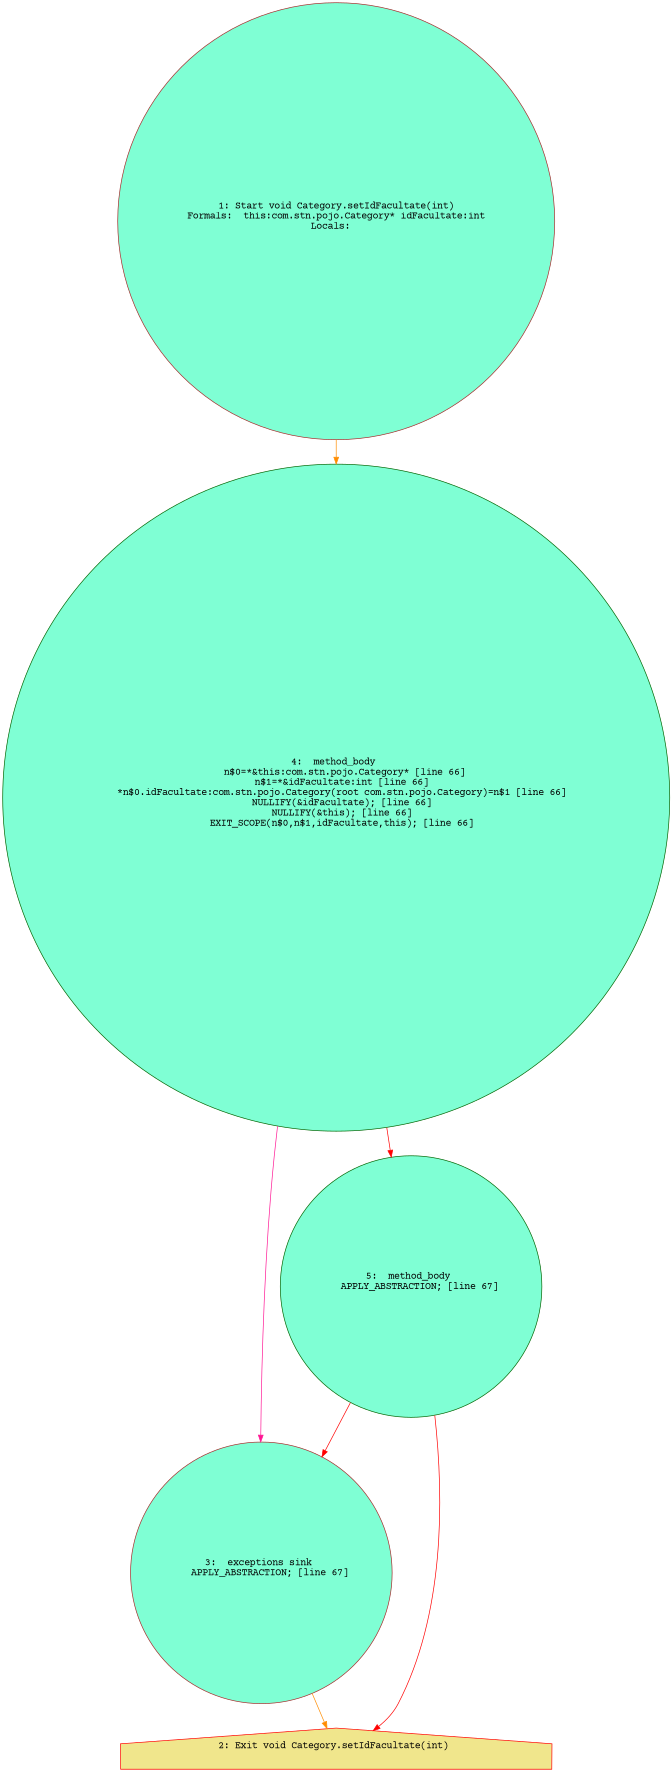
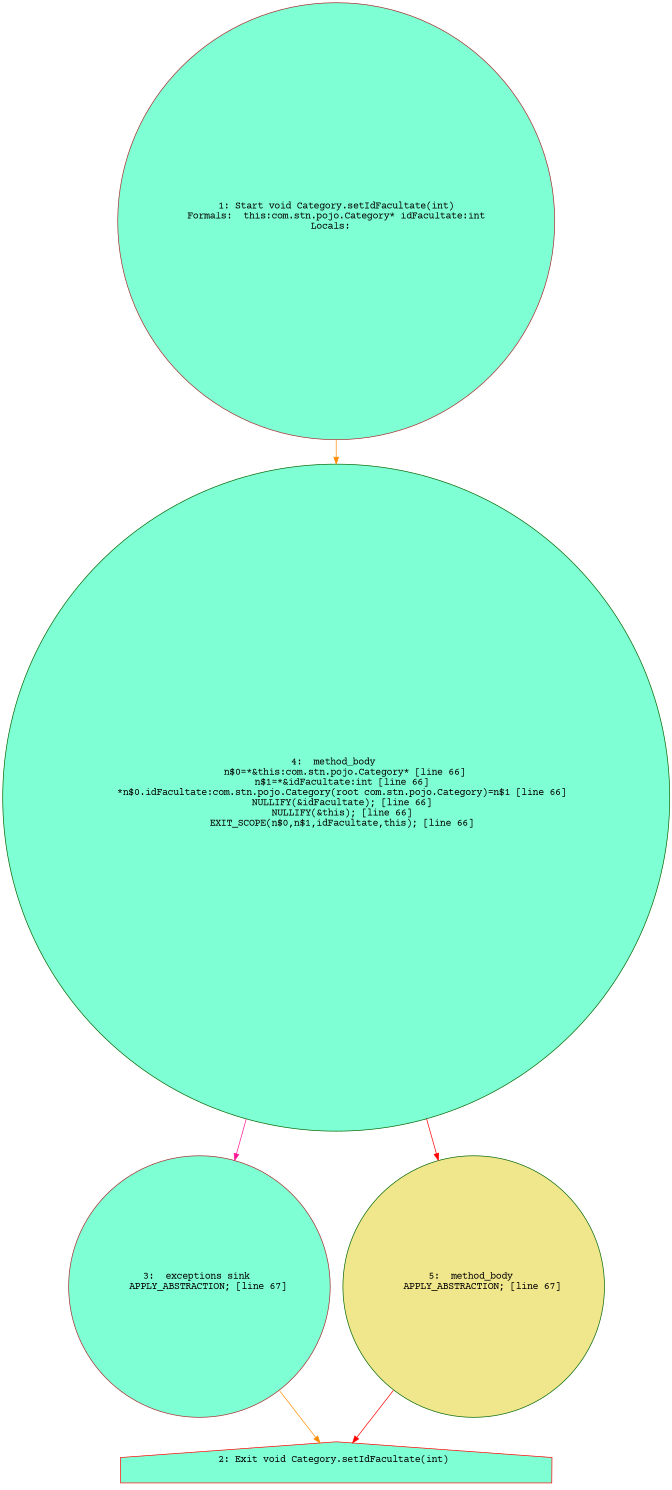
  digraph {
    fontname="Courier Prime"
    node [color=brown fillcolor=aquamarine fontname="Courier Prime" shape=circle style=filled]
    edge [color=red fontname="Courier Prime"]
    n1 [label="1: Start void Category.setIdFacultate(int)\nFormals:  this:com.stn.pojo.Category* idFacultate:int\nLocals:  \n  "]
    n2 [color=darkgreen label="4:  method_body \n   n$0=*&this:com.stn.pojo.Category* [line 66]\n  n$1=*&idFacultate:int [line 66]\n  *n$0.idFacultate:com.stn.pojo.Category(root com.stn.pojo.Category)=n$1 [line 66]\n  NULLIFY(&idFacultate); [line 66]\n  NULLIFY(&this); [line 66]\n  EXIT_SCOPE(n$0,n$1,idFacultate,this); [line 66]\n "]
    n3 [label="3:  exceptions sink \n   APPLY_ABSTRACTION; [line 67]\n "]
-   n4 [color=darkgreen label="5:  method_body \n   APPLY_ABSTRACTION; [line 67]\n "]
-   n5 [color=red fillcolor=khaki label="2: Exit void Category.setIdFacultate(int) \n  " shape=house]
+   n4 [color=darkgreen fillcolor=khaki label="5:  method_body \n   APPLY_ABSTRACTION; [line 67]\n "]
+   n5 [color=red label="2: Exit void Category.setIdFacultate(int) \n  " shape=house]
    n1 -> n2 [color=darkorange]
    n2 -> n3 [color=deeppink]
    n2 -> n4
    n3 -> n5 [color=darkorange]
-   n4 -> n3
    n4 -> n5
  }
